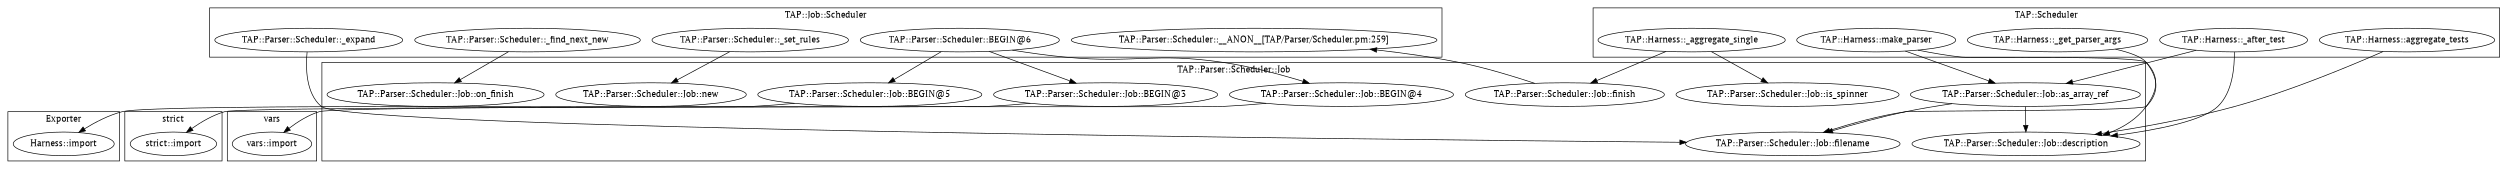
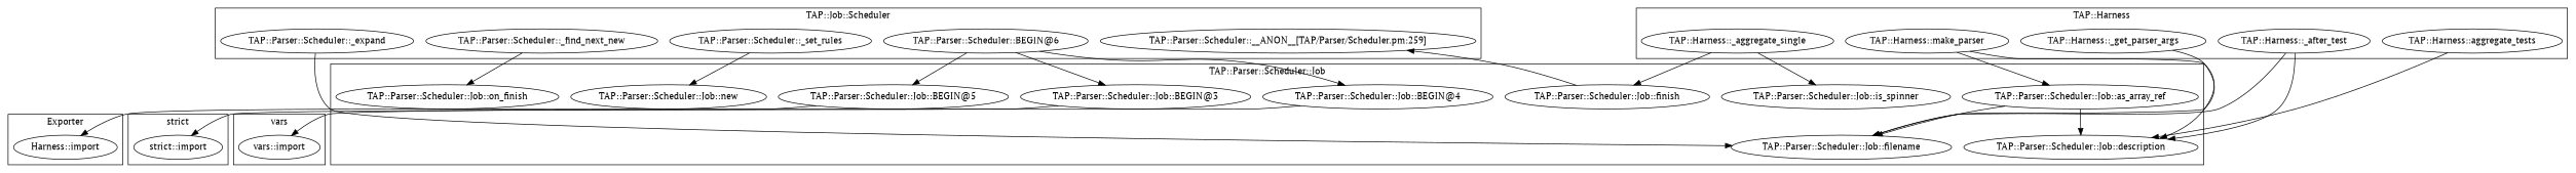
  digraph {
    fontname="PT Serif"
    node [fontname="PT Serif"]
    edge [fontname="PT Serif"]
    "TAP::Parser::Scheduler::_expand"
    n2 [label="TAP::Parser::Scheduler::_find_next_new"]
    "TAP::Parser::Scheduler::__ANON__[TAP/Parser/Scheduler.pm:259]"
    "TAP::Parser::Scheduler::BEGIN@6"
    "TAP::Parser::Scheduler::_set_rules"
    "vars::import"
    "strict::import"
    n8 [label="Harness::import"]
    "TAP::Parser::Scheduler::Job::BEGIN@5"
    "TAP::Parser::Scheduler::Job::finish"
    "TAP::Parser::Scheduler::Job::filename"
    "TAP::Parser::Scheduler::Job::BEGIN@3"
    "TAP::Parser::Scheduler::Job::on_finish"
    "TAP::Parser::Scheduler::Job::BEGIN@4"
    "TAP::Parser::Scheduler::Job::new"
    "TAP::Parser::Scheduler::Job::description"
    "TAP::Parser::Scheduler::Job::as_array_ref"
    "TAP::Parser::Scheduler::Job::is_spinner"
    "TAP::Harness::aggregate_tests"
    "TAP::Harness::_aggregate_single"
    "TAP::Harness::make_parser"
    "TAP::Harness::_get_parser_args"
    "TAP::Harness::_after_test"
    subgraph cluster_1 {
      label="TAP::Job::Scheduler"
      "TAP::Parser::Scheduler::_expand"
      n2
      "TAP::Parser::Scheduler::__ANON__[TAP/Parser/Scheduler.pm:259]"
      "TAP::Parser::Scheduler::BEGIN@6"
      "TAP::Parser::Scheduler::_set_rules"
    }
    subgraph cluster_2 {
      label=vars
      "vars::import"
    }
    subgraph cluster_3 {
      label="strict"
      "strict::import"
    }
    subgraph cluster_4 {
      label=Exporter
      n8
    }
    subgraph cluster_5 {
      label="TAP::Parser::Scheduler::Job"
      "TAP::Parser::Scheduler::Job::BEGIN@5"
      "TAP::Parser::Scheduler::Job::finish"
      "TAP::Parser::Scheduler::Job::filename"
      "TAP::Parser::Scheduler::Job::BEGIN@3"
      "TAP::Parser::Scheduler::Job::on_finish"
      "TAP::Parser::Scheduler::Job::BEGIN@4"
      "TAP::Parser::Scheduler::Job::new"
      "TAP::Parser::Scheduler::Job::description"
      "TAP::Parser::Scheduler::Job::as_array_ref"
      "TAP::Parser::Scheduler::Job::is_spinner"
    }
    subgraph cluster_6 {
-     label="TAP::Scheduler"
+     label="TAP::Harness"
      "TAP::Harness::aggregate_tests"
      "TAP::Harness::_aggregate_single"
      "TAP::Harness::make_parser"
      "TAP::Harness::_get_parser_args"
      "TAP::Harness::_after_test"
    }
    "TAP::Parser::Scheduler::_expand" -> "TAP::Parser::Scheduler::Job::filename"
    n2 -> "TAP::Parser::Scheduler::Job::on_finish"
    "TAP::Parser::Scheduler::BEGIN@6" -> "TAP::Parser::Scheduler::Job::BEGIN@5"
    "TAP::Parser::Scheduler::BEGIN@6" -> "TAP::Parser::Scheduler::Job::BEGIN@3"
    "TAP::Parser::Scheduler::BEGIN@6" -> "TAP::Parser::Scheduler::Job::BEGIN@4"
    "TAP::Parser::Scheduler::_set_rules" -> "TAP::Parser::Scheduler::Job::new"
    "TAP::Parser::Scheduler::Job::BEGIN@5" -> n8
    "TAP::Parser::Scheduler::Job::finish" -> "TAP::Parser::Scheduler::__ANON__[TAP/Parser/Scheduler.pm:259]"
    "TAP::Parser::Scheduler::Job::BEGIN@3" -> "strict::import"
    "TAP::Parser::Scheduler::Job::BEGIN@4" -> "vars::import"
    "TAP::Parser::Scheduler::Job::as_array_ref" -> "TAP::Parser::Scheduler::Job::filename"
    "TAP::Parser::Scheduler::Job::as_array_ref" -> "TAP::Parser::Scheduler::Job::description"
    "TAP::Harness::aggregate_tests" -> "TAP::Parser::Scheduler::Job::description"
    "TAP::Harness::_aggregate_single" -> "TAP::Parser::Scheduler::Job::finish"
    "TAP::Harness::_aggregate_single" -> "TAP::Parser::Scheduler::Job::is_spinner"
    "TAP::Harness::make_parser" -> "TAP::Parser::Scheduler::Job::description"
    "TAP::Harness::make_parser" -> "TAP::Parser::Scheduler::Job::as_array_ref"
    "TAP::Harness::_get_parser_args" -> "TAP::Parser::Scheduler::Job::filename"
    "TAP::Harness::_after_test" -> "TAP::Parser::Scheduler::Job::description"
-   "TAP::Harness::_after_test" -> "TAP::Parser::Scheduler::Job::as_array_ref"
+   "TAP::Harness::_after_test" -> "TAP::Parser::Scheduler::Job::filename"
  }
